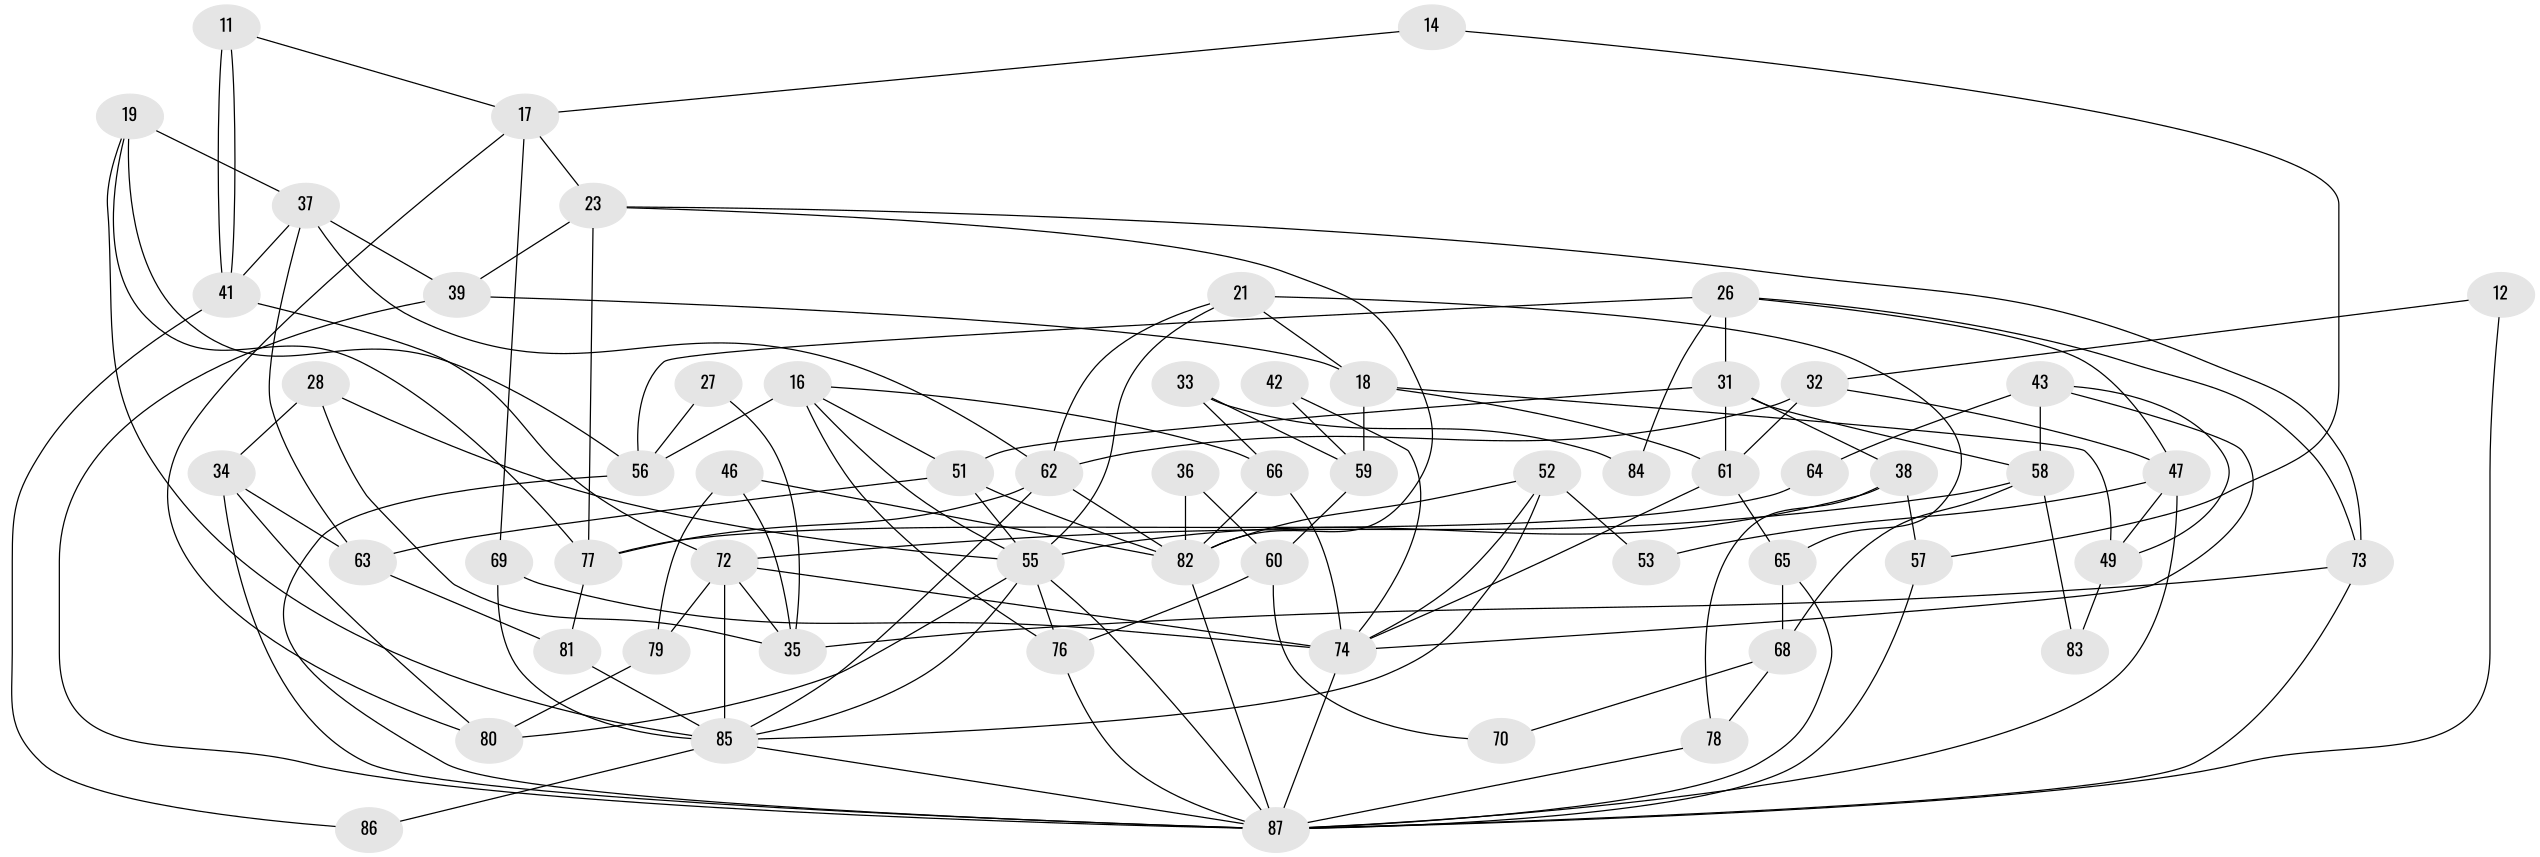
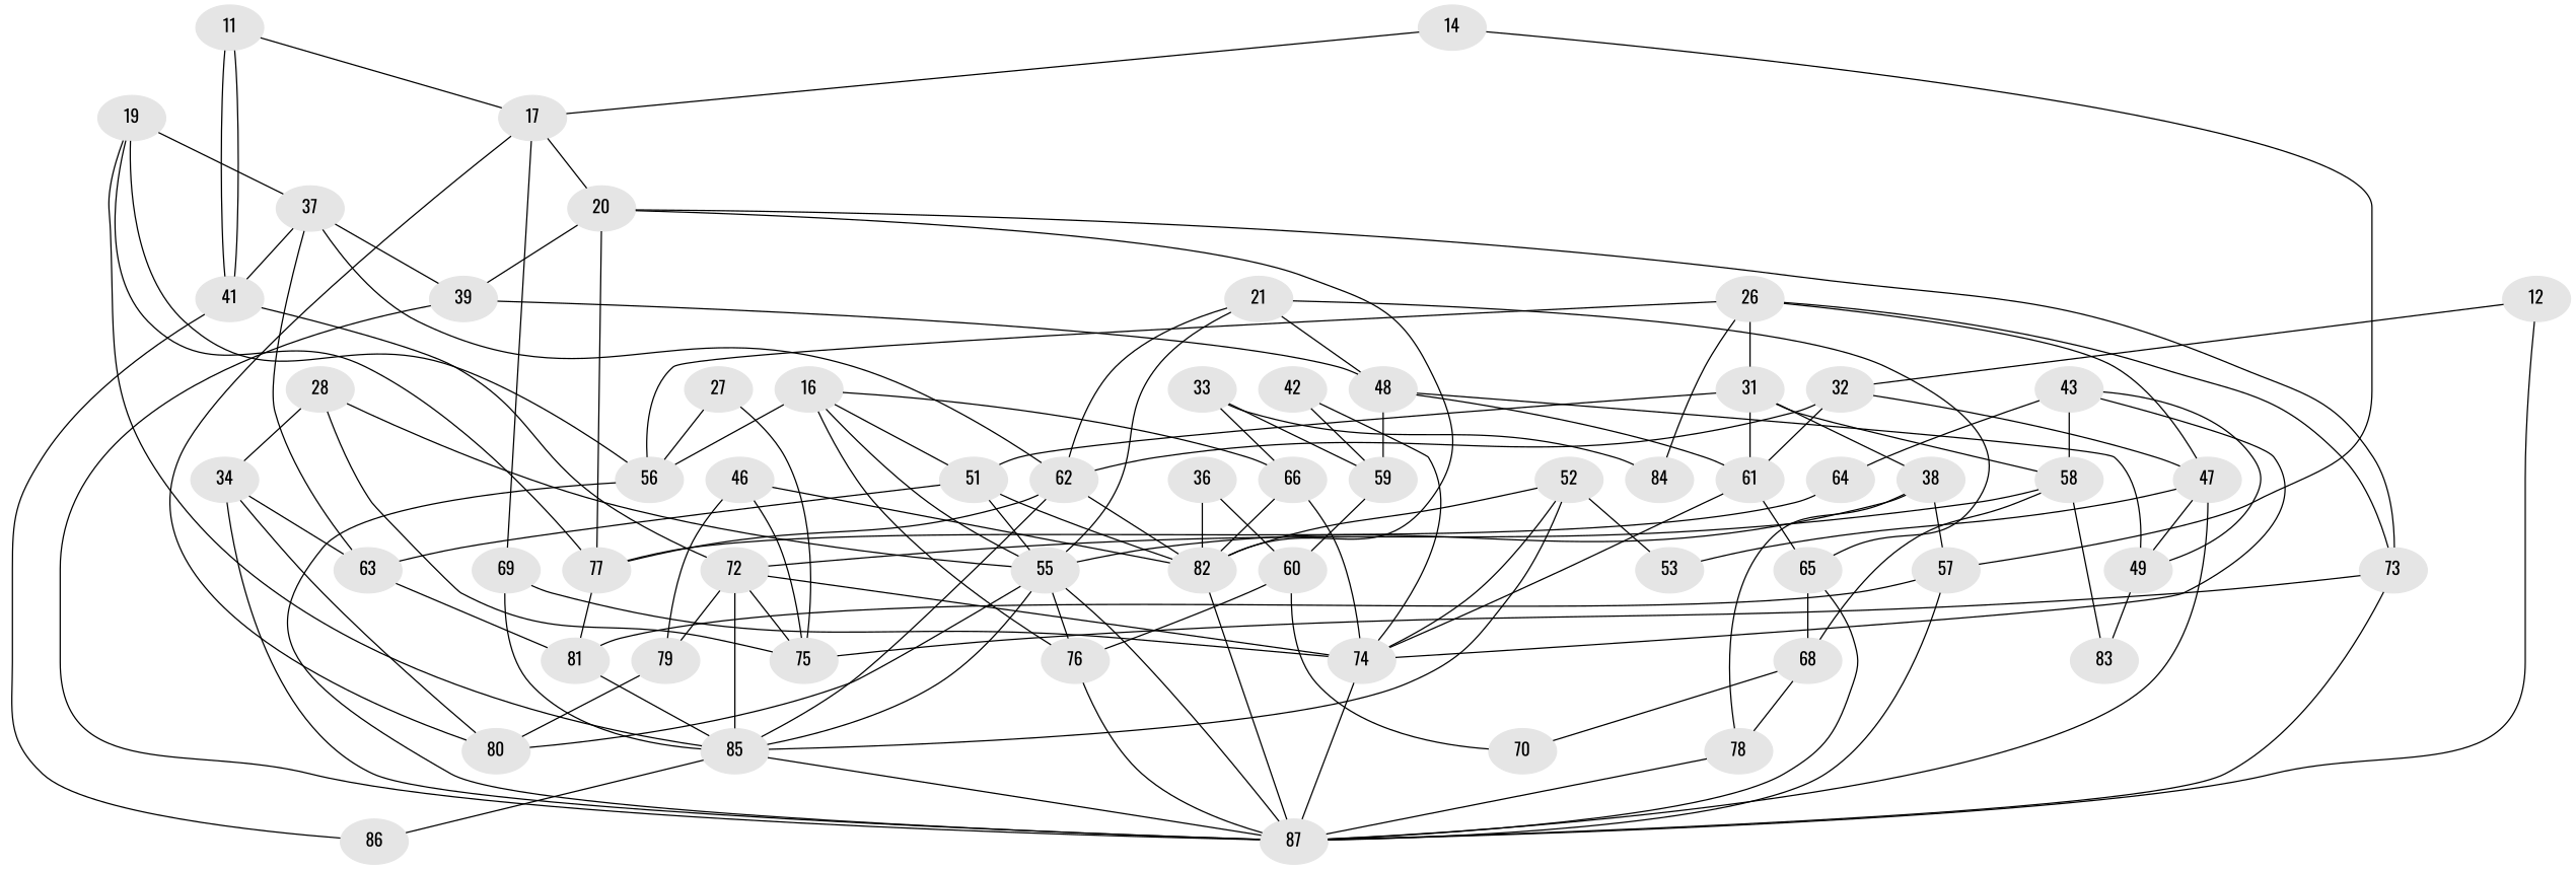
  graph {
    fontname=Oswald
    node [color=gray90 fontname=Oswald style=filled]
    edge [fontname=Oswald]
    17 [super="+5"]
-   20 [label=23]
+   20
    69
    80
    11
    41 [super="+13"]
    72 [super="+57"]
    86
    81 [super="+67"]
    85 [super="+71"]
    12
    32
    87 [super="+25+18"]
    62
    n15 [label=47 super="+7+30"]
    61 [super="+29"]
    14
    n18 [label=57]
    16 [super="+8"]
    51 [super="+50"]
    55 [super="+1+40"]
    56
    66
    76
    82 [super="+9"]
    63
    74 [super="+45"]
    77 [super="+24"]
    39
    73
    19
    37
-   48 [label=18]
-   75 [label=35]
+   48
+   75
    21
    65
    59
    49 [super="+23"]
    68
    31 [super="+4"]
    38
    58 [super="+47"]
    26
    84
    53
    27
    28
    34
    78
    83
    33
    60 [super="+35"]
    70
    36
    79
    42
    43
    64
    46 [super="+22"]
    52 [super="+2"]
    17 -- 20
    17 -- 69
    17 -- 80
    20 -- 82
    20 -- 77
    20 -- 39
    20 -- 73
    69 -- 85
    69 -- 74
    11 -- 17
    11 -- 41
    11 -- 41
    41 -- 72 [weight=2]
    41 -- 86
    72 -- 85 [weight=2]
    72 -- 74 [weight=2]
    72 -- 75
    72 -- 79
    81 -- 85
    85 -- 86
    85 -- 87 [weight=2]
    12 -- 32
    12 -- 87
    32 -- 62
    32 -- n15
    32 -- 61 [weight=2]
    62 -- 85
    62 -- 82 [weight=2]
    62 -- 77
    n15 -- 87 [weight=2]
    n15 -- 49
    n15 -- 53
    61 -- 74
    61 -- 65
    14 -- 17
    14 -- n18
+   n18 -- 81
    n18 -- 87
    16 -- 51
    16 -- 55
    16 -- 56 [weight=2]
    16 -- 66
    16 -- 76
    51 -- 55
    51 -- 82 [weight=2]
    51 -- 63
    55 -- 80
    55 -- 85
    55 -- 87
    55 -- 76 [weight=2]
    56 -- 87
    66 -- 82
    66 -- 74
    76 -- 87
    82 -- 87 [weight=2]
    63 -- 81
    74 -- 87
    77 -- 81
    39 -- 87
    39 -- 48
    73 -- 87 [weight=2]
    73 -- 75
    19 -- 85
    19 -- 56
    19 -- 77
    19 -- 37
    37 -- 41
    37 -- 62
    37 -- 63
    37 -- 39
    48 -- 61
    48 -- 59
    48 -- 49
    21 -- 62
    21 -- 55
    21 -- 48
    21 -- 65
    65 -- 87
    65 -- 68
    59 -- 60 [weight=2]
    49 -- 83
    68 -- 78
    68 -- 70
    31 -- 61
    31 -- 51
    31 -- 38
    31 -- 58
    38 -- n18
    38 -- 55
    38 -- 78
    58 -- 72
    58 -- 68
    58 -- 83
    26 -- n15
    26 -- 56
    26 -- 73
    26 -- 31
    26 -- 84
    27 -- 56
    27 -- 75
    28 -- 55
    28 -- 75
    28 -- 34
    34 -- 80
    34 -- 87
    34 -- 63
    78 -- 87
    33 -- 66
    33 -- 59
    33 -- 84
    60 -- 76 [weight=2]
    60 -- 70
    36 -- 82 [weight=2]
    36 -- 60
    79 -- 80
    42 -- 74
    42 -- 59
    43 -- 74
    43 -- 49
    43 -- 58 [weight=2]
    43 -- 64
    64 -- 77
    46 -- 82
    46 -- 75
    46 -- 79
    52 -- 85
    52 -- 82
    52 -- 74
    52 -- 53
  }
